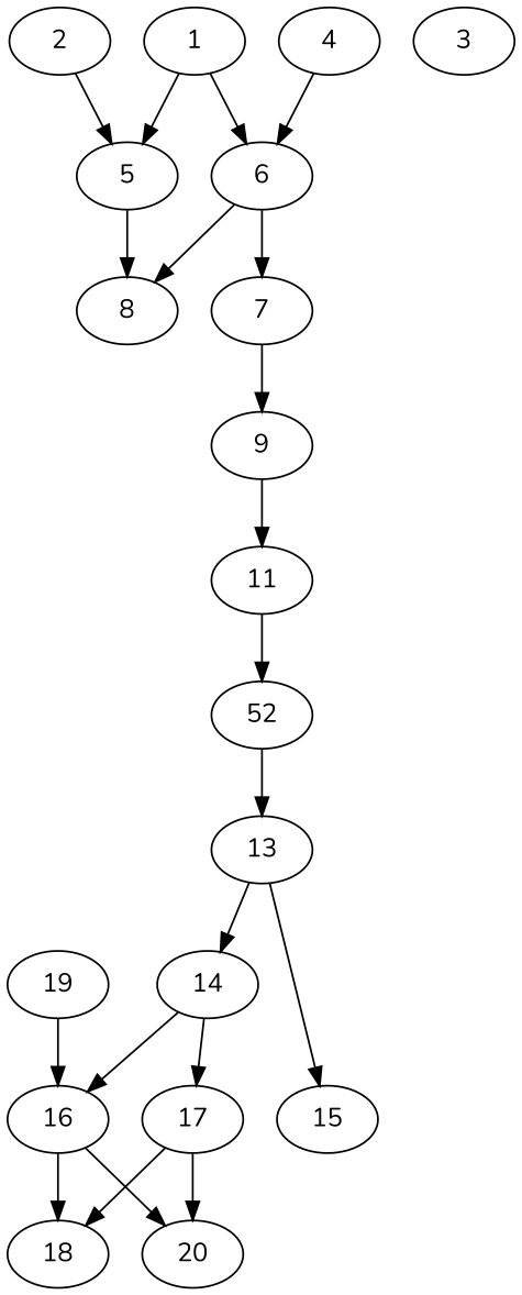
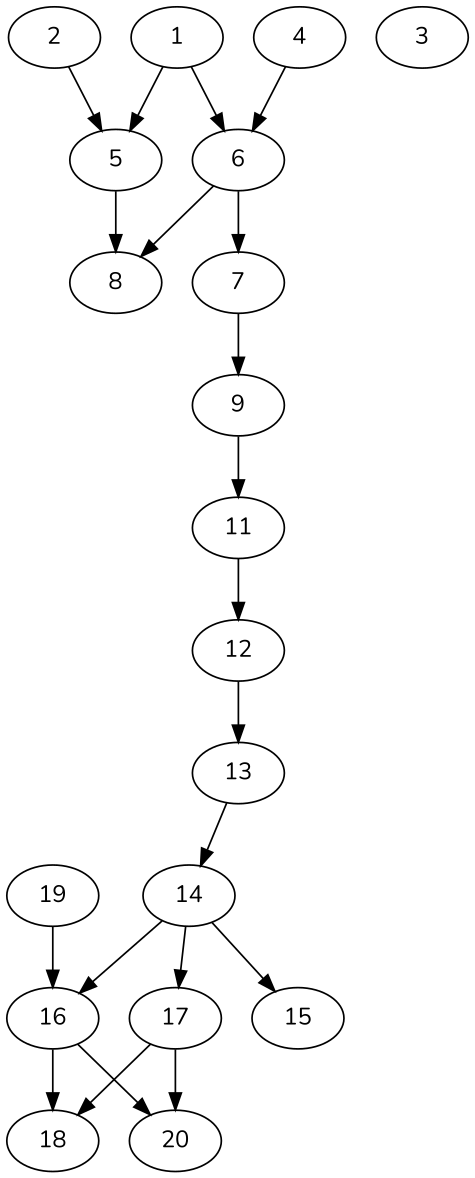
  digraph {
    fontname=Nunito
    node [alpha=0.12 fontname=Nunito]
    edge [fontname=Nunito]
    1 [alpha=0.01 expect_size=9365504]
    5 [expect_size=46373888]
    6 [alpha=0.01 expect_size=9602048]
    8 [alpha=0.19 expect_size=25706496]
    7 [alpha=0.11 expect_size=25996288]
    9 [alpha=0.19 expect_size=32805888]
    2 [alpha=0.15 expect_size=10331136]
    3 [alpha=0.13 expect_size=39620608]
    4 [alpha=0.15 expect_size=45481984]
    11 [alpha=0.13 expect_size=26812416]
-   12 [alpha=0.04 expect_size=30009344 label=52]
+   12 [alpha=0.04 expect_size=30009344]
    13 [alpha=0.15 expect_size=18812928]
    14 [expect_size=49382400]
    15 [alpha=0.17 expect_size=37395456]
    16 [alpha=0.02 expect_size=17836032]
    17 [expect_size=19231744]
    18 [expect_size=45616128]
    20 [alpha=0.05 expect_size=42451968]
    19 [alpha=0.17 expect_size=43992064]
    1 -> 5
    1 -> 6
    5 -> 8
    6 -> 8
    6 -> 7
    7 -> 9
    9 -> 11
    2 -> 5
    4 -> 6
    11 -> 12
    12 -> 13
    13 -> 14
-   13 -> 15
+   14 -> 15
    14 -> 16
    14 -> 17
    16 -> 18
    16 -> 20
    17 -> 18
    17 -> 20
    19 -> 16
  }
